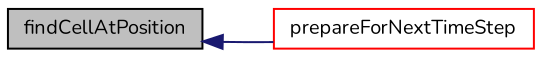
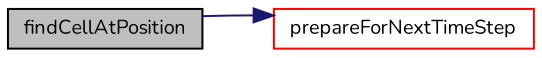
  digraph {
    rankdir=LR
    fontname=Nunito
    node [fontname=Nunito fontsize=10 shape=record]
    n1 [color=black fillcolor=grey75 fontcolor=black height=0.2 label=findCellAtPosition style=filled width=0.4]
    n2 [color=red height=0.2 label=prepareForNextTimeStep width=0.4]
-   n1 -> n2 [color=midnightblue dir=back fontname=Nunito fontsize=10 labelfontname=Helvetica labelfontsize=10 style=solid]
+   n2 -> n1 [color=midnightblue dir=back fontname=Nunito fontsize=10 labelfontname=Helvetica labelfontsize=10 style=solid]
  }
